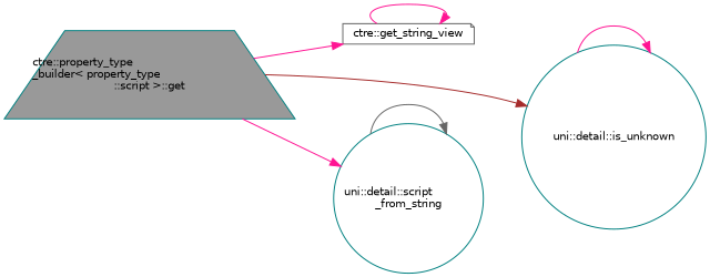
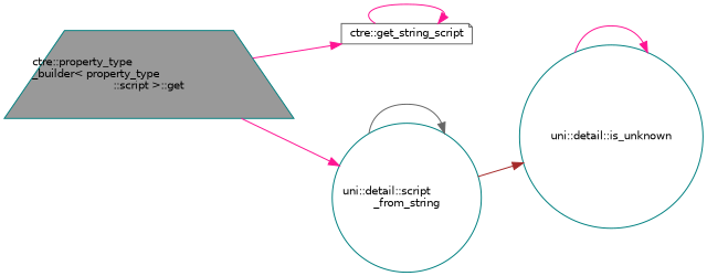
  digraph {
    fontname="DejaVu Sans"
    rankdir=LR
    node [color=teal fillcolor=white fontname="DejaVu Sans" fontsize=10 shape=circle style=filled]
    edge [color=deeppink fontname="DejaVu Sans" fontsize=10 labelfontname=Helvetica labelfontsize=10 style=solid]
    n1 [fillcolor=grey60 fontcolor=black height=0.2 label="ctre::property_type\l_builder\< property_type\l::script \>::get" shape=trapezium width=0.4]
-   n2 [color=gray40 height=0.2 label="ctre::get_string_view" shape=note width=0.4]
+   n2 [color=gray40 height=0.2 label="ctre::get_string_script" shape=note width=0.4]
    n3 [height=0.2 label="uni::detail::is_unknown" width=0.4]
    n4 [height=0.2 label="uni::detail::script\l_from_string" width=0.4]
    n1 -> n2
-   n1 -> n3 [color=brown]
+   n4 -> n3 [color=brown]
    n1 -> n4
    n2 -> n2
    n3 -> n3
    n4 -> n4 [color=gray40]
  }
